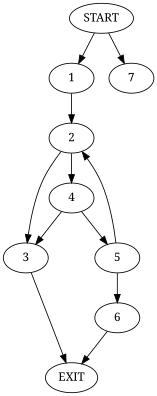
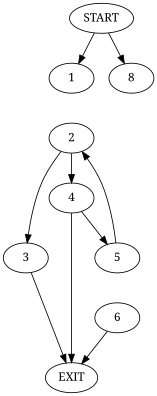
  digraph {
    fontname="Noto Serif"
    node [fontname="Noto Serif"]
    edge [fontname="Noto Serif"]
    n1 [label=START]
    1
-   7
+   7 [label=8]
    2
    n5 [label=EXIT]
    3
    4
    5
    6
    n1 -> 1
    n1 -> 7
-   1 -> 2
    2 -> 3
    2 -> 4
    3 -> n5
-   4 -> 3
+   4 -> n5
    4 -> 5
    5 -> 2
-   5 -> 6
    6 -> n5
  }
